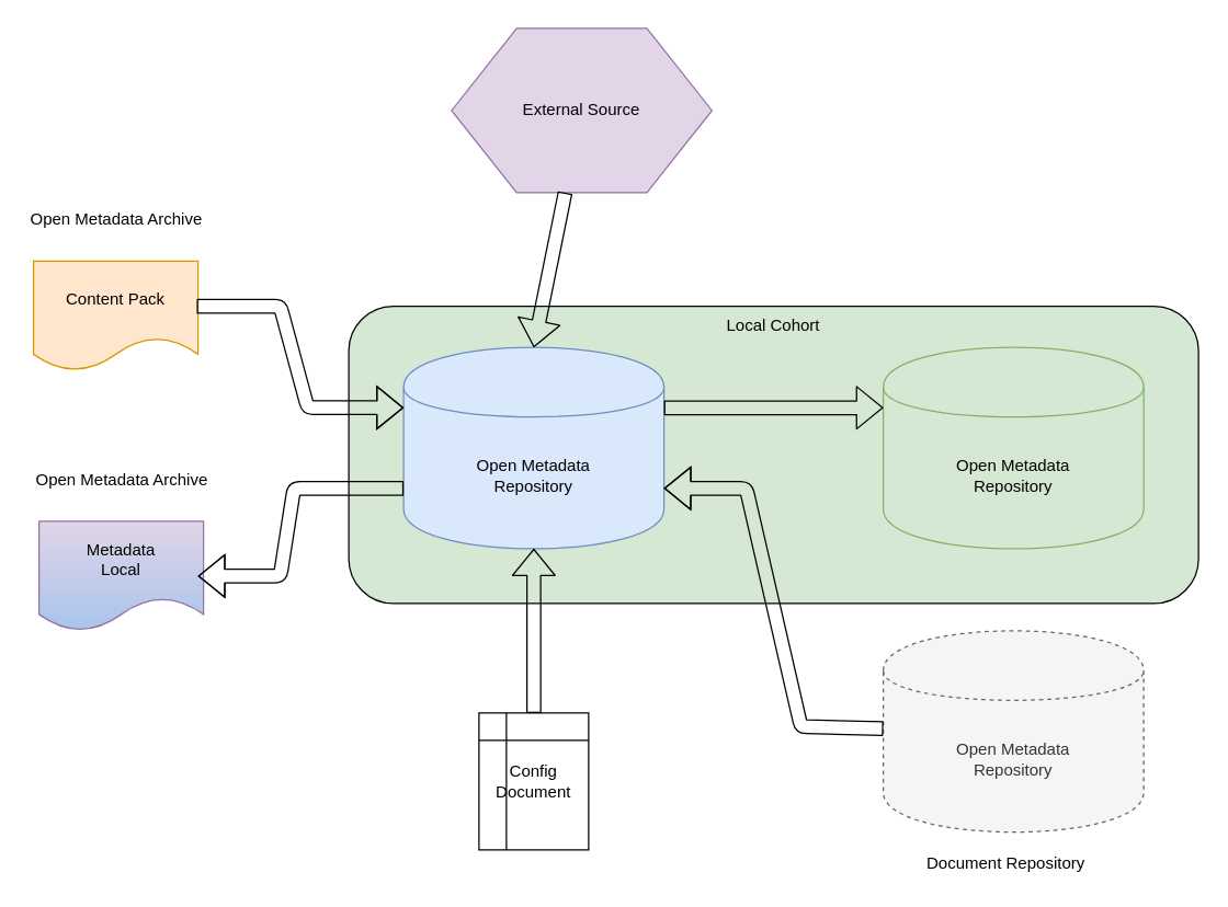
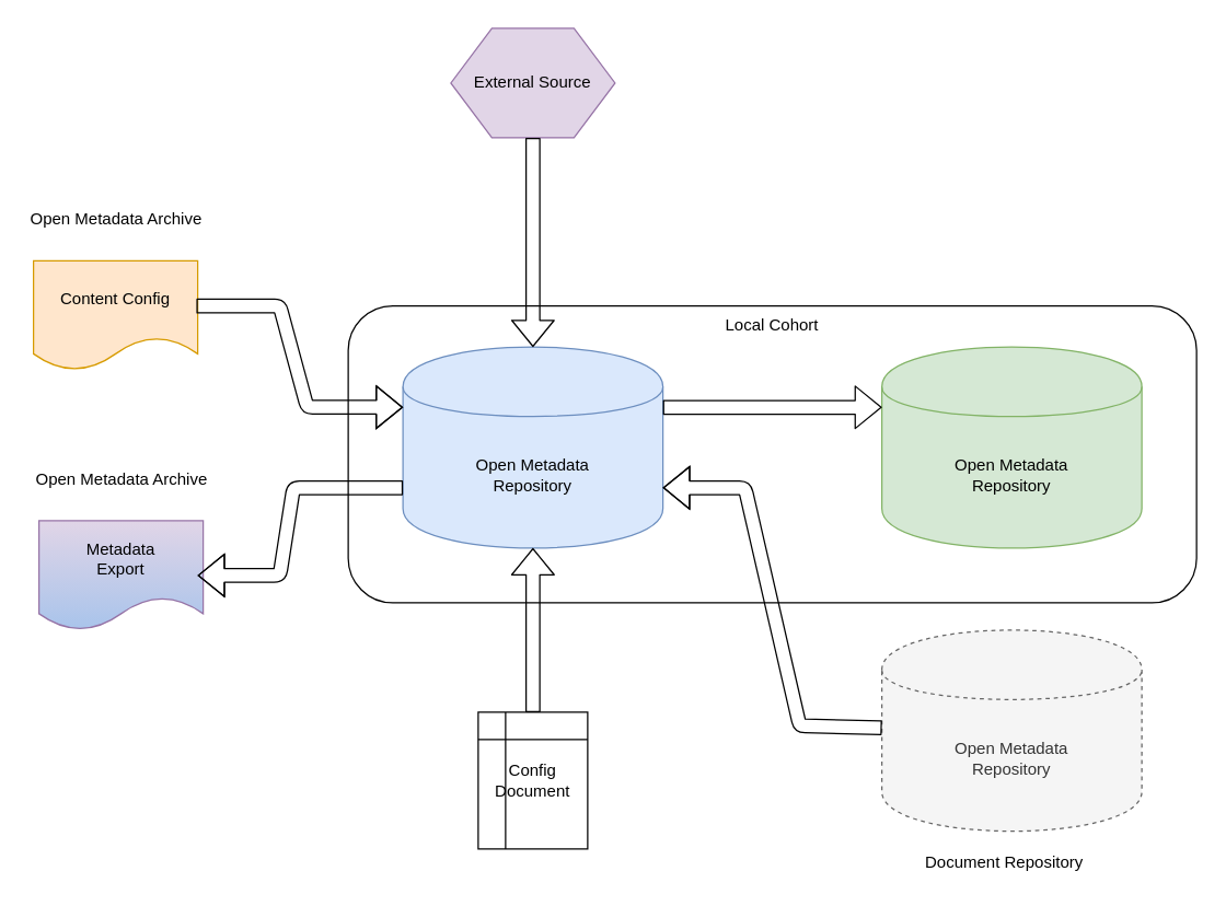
  <mxCell id="0" />
  <mxCell id="1" parent="0" />
- <mxCell id="2" value="Local Cohort" style="rounded=1;whiteSpace=wrap;html=1;verticalAlign=top;fillColor=#d5e8d4;" parent="1" vertex="1"><mxGeometry x="254" y="223" width="620" height="217" as="geometry" /></mxCell>
- <mxCell id="3" value="Content Pack" style="shape=document;whiteSpace=wrap;html=1;boundedLbl=1;fillColor=#ffe6cc;strokeColor=#d79b00;" parent="1" vertex="1"><mxGeometry x="24" y="190" width="120" height="80" as="geometry" /></mxCell>
+ <mxCell id="2" value="Local Cohort" style="rounded=1;whiteSpace=wrap;html=1;verticalAlign=top;" parent="1" vertex="1"><mxGeometry x="254" y="223" width="620" height="217" as="geometry" /></mxCell>
+ <mxCell id="3" value="Content Config" style="shape=document;whiteSpace=wrap;html=1;boundedLbl=1;fillColor=#ffe6cc;strokeColor=#d79b00;" parent="1" vertex="1"><mxGeometry x="24" y="190" width="120" height="80" as="geometry" /></mxCell>
  <mxCell id="4" value="Open Metadata Archive" style="text;html=1;resizable=0;points=[];autosize=1;align=left;verticalAlign=top;spacingTop=-4;" parent="1" vertex="1"><mxGeometry x="20" y="150" width="140" height="20" as="geometry" /></mxCell>
- <mxCell id="5" value="Metadata&lt;br&gt;Local&lt;br&gt;" style="shape=document;whiteSpace=wrap;html=1;boundedLbl=1;fillColor=#e1d5e7;strokeColor=#9673a6;gradientColor=#A9C4EB;" parent="1" vertex="1"><mxGeometry x="28" y="380" width="120" height="80" as="geometry" /></mxCell>
+ <mxCell id="5" value="Metadata&lt;br&gt;Export&lt;br&gt;" style="shape=document;whiteSpace=wrap;html=1;boundedLbl=1;fillColor=#e1d5e7;strokeColor=#9673a6;gradientColor=#A9C4EB;" parent="1" vertex="1"><mxGeometry x="28" y="380" width="120" height="80" as="geometry" /></mxCell>
  <mxCell id="6" value="Open Metadata Archive" style="text;html=1;resizable=0;points=[];autosize=1;align=left;verticalAlign=top;spacingTop=-4;" parent="1" vertex="1"><mxGeometry x="24" y="340" width="140" height="20" as="geometry" /></mxCell>
  <mxCell id="7" value="Open Metadata&lt;br&gt;Repository&lt;br&gt;" style="shape=cylinder;whiteSpace=wrap;html=1;boundedLbl=1;backgroundOutline=1;fillColor=#dae8fc;strokeColor=#6c8ebf;" parent="1" vertex="1"><mxGeometry x="294" y="253" width="190" height="147" as="geometry" /></mxCell>
  <mxCell id="8" value="Open Metadata&lt;br&gt;Repository&lt;br&gt;" style="shape=cylinder;whiteSpace=wrap;html=1;boundedLbl=1;backgroundOutline=1;fillColor=#d5e8d4;strokeColor=#82b366;" parent="1" vertex="1"><mxGeometry x="644" y="253" width="190" height="147" as="geometry" /></mxCell>
- <mxCell id="9" value="External Source" style="shape=hexagon;perimeter=hexagonPerimeter2;whiteSpace=wrap;html=1;fillColor=#e1d5e7;strokeColor=#9673a6;" parent="1" vertex="1"><mxGeometry x="329" y="20" width="190" height="120" as="geometry" /></mxCell>
+ <mxCell id="9" value="External Source" style="shape=hexagon;perimeter=hexagonPerimeter2;whiteSpace=wrap;html=1;fillColor=#e1d5e7;strokeColor=#9673a6;" parent="1" vertex="1"><mxGeometry x="329" y="20" width="120" height="80" as="geometry" /></mxCell>
  <mxCell id="10" value="Open Metadata&lt;br&gt;Repository&lt;br&gt;" style="shape=cylinder;whiteSpace=wrap;html=1;boundedLbl=1;backgroundOutline=1;dashed=1;fillColor=#f5f5f5;strokeColor=#666666;fontColor=#333333;" parent="1" vertex="1"><mxGeometry x="644" y="460" width="190" height="147" as="geometry" /></mxCell>
  <mxCell id="11" value="" style="shape=flexArrow;endArrow=classic;html=1;entryX=0;entryY=0.3;entryDx=0;entryDy=0;exitX=1;exitY=0.3;exitDx=0;exitDy=0;" parent="1" source="7" target="8" edge="1"><mxGeometry width="50" height="50" relative="1" as="geometry"><mxPoint x="24" y="670" as="sourcePoint" /><mxPoint x="74" y="620" as="targetPoint" /></mxGeometry></mxCell>
  <mxCell id="12" value="Document Repository" style="text;html=1;resizable=0;points=[];autosize=1;align=left;verticalAlign=top;spacingTop=-4;" parent="1" vertex="1"><mxGeometry x="674" y="620" width="140" height="20" as="geometry" /></mxCell>
  <mxCell id="13" value="Config&lt;br&gt;Document&lt;br&gt;" style="shape=internalStorage;whiteSpace=wrap;html=1;backgroundOutline=1;" parent="1" vertex="1"><mxGeometry x="349" y="520" width="80" height="100" as="geometry" /></mxCell>
  <mxCell id="14" value="" style="shape=flexArrow;endArrow=classic;html=1;entryX=1;entryY=0.7;entryDx=0;entryDy=0;" parent="1" source="10" target="7" edge="1"><mxGeometry width="50" height="50" relative="1" as="geometry"><mxPoint x="24" y="670" as="sourcePoint" /><mxPoint x="74" y="620" as="targetPoint" /><Array as="points"><mxPoint x="584" y="530" /><mxPoint x="544" y="356" /></Array></mxGeometry></mxCell>
  <mxCell id="15" value="" style="shape=flexArrow;endArrow=classic;html=1;exitX=0;exitY=0.7;exitDx=0;exitDy=0;" parent="1" source="7" edge="1"><mxGeometry width="50" height="50" relative="1" as="geometry"><mxPoint x="24" y="530" as="sourcePoint" /><mxPoint x="144" y="420" as="targetPoint" /><Array as="points"><mxPoint x="214" y="356" /><mxPoint x="204" y="420" /></Array></mxGeometry></mxCell>
  <mxCell id="16" value="" style="shape=flexArrow;endArrow=classic;html=1;entryX=0;entryY=0.3;entryDx=0;entryDy=0;exitX=0.992;exitY=0.413;exitDx=0;exitDy=0;exitPerimeter=0;" parent="1" source="3" target="7" edge="1"><mxGeometry width="50" height="50" relative="1" as="geometry"><mxPoint x="24" y="530" as="sourcePoint" /><mxPoint x="74" y="480" as="targetPoint" /><Array as="points"><mxPoint x="204" y="223" /><mxPoint x="224" y="297" /></Array></mxGeometry></mxCell>
  <mxCell id="17" value="" style="shape=flexArrow;endArrow=classic;html=1;entryX=0.5;entryY=0;entryDx=0;entryDy=0;" parent="1" source="9" target="7" edge="1"><mxGeometry width="50" height="50" relative="1" as="geometry"><mxPoint x="24" y="530" as="sourcePoint" /><mxPoint x="74" y="480" as="targetPoint" /></mxGeometry></mxCell>
  <mxCell id="18" value="" style="shape=flexArrow;endArrow=classic;html=1;entryX=0.5;entryY=1;entryDx=0;entryDy=0;" parent="1" target="7" edge="1"><mxGeometry width="50" height="50" relative="1" as="geometry"><mxPoint x="389" y="520" as="sourcePoint" /><mxPoint x="74" y="620" as="targetPoint" /></mxGeometry></mxCell>
